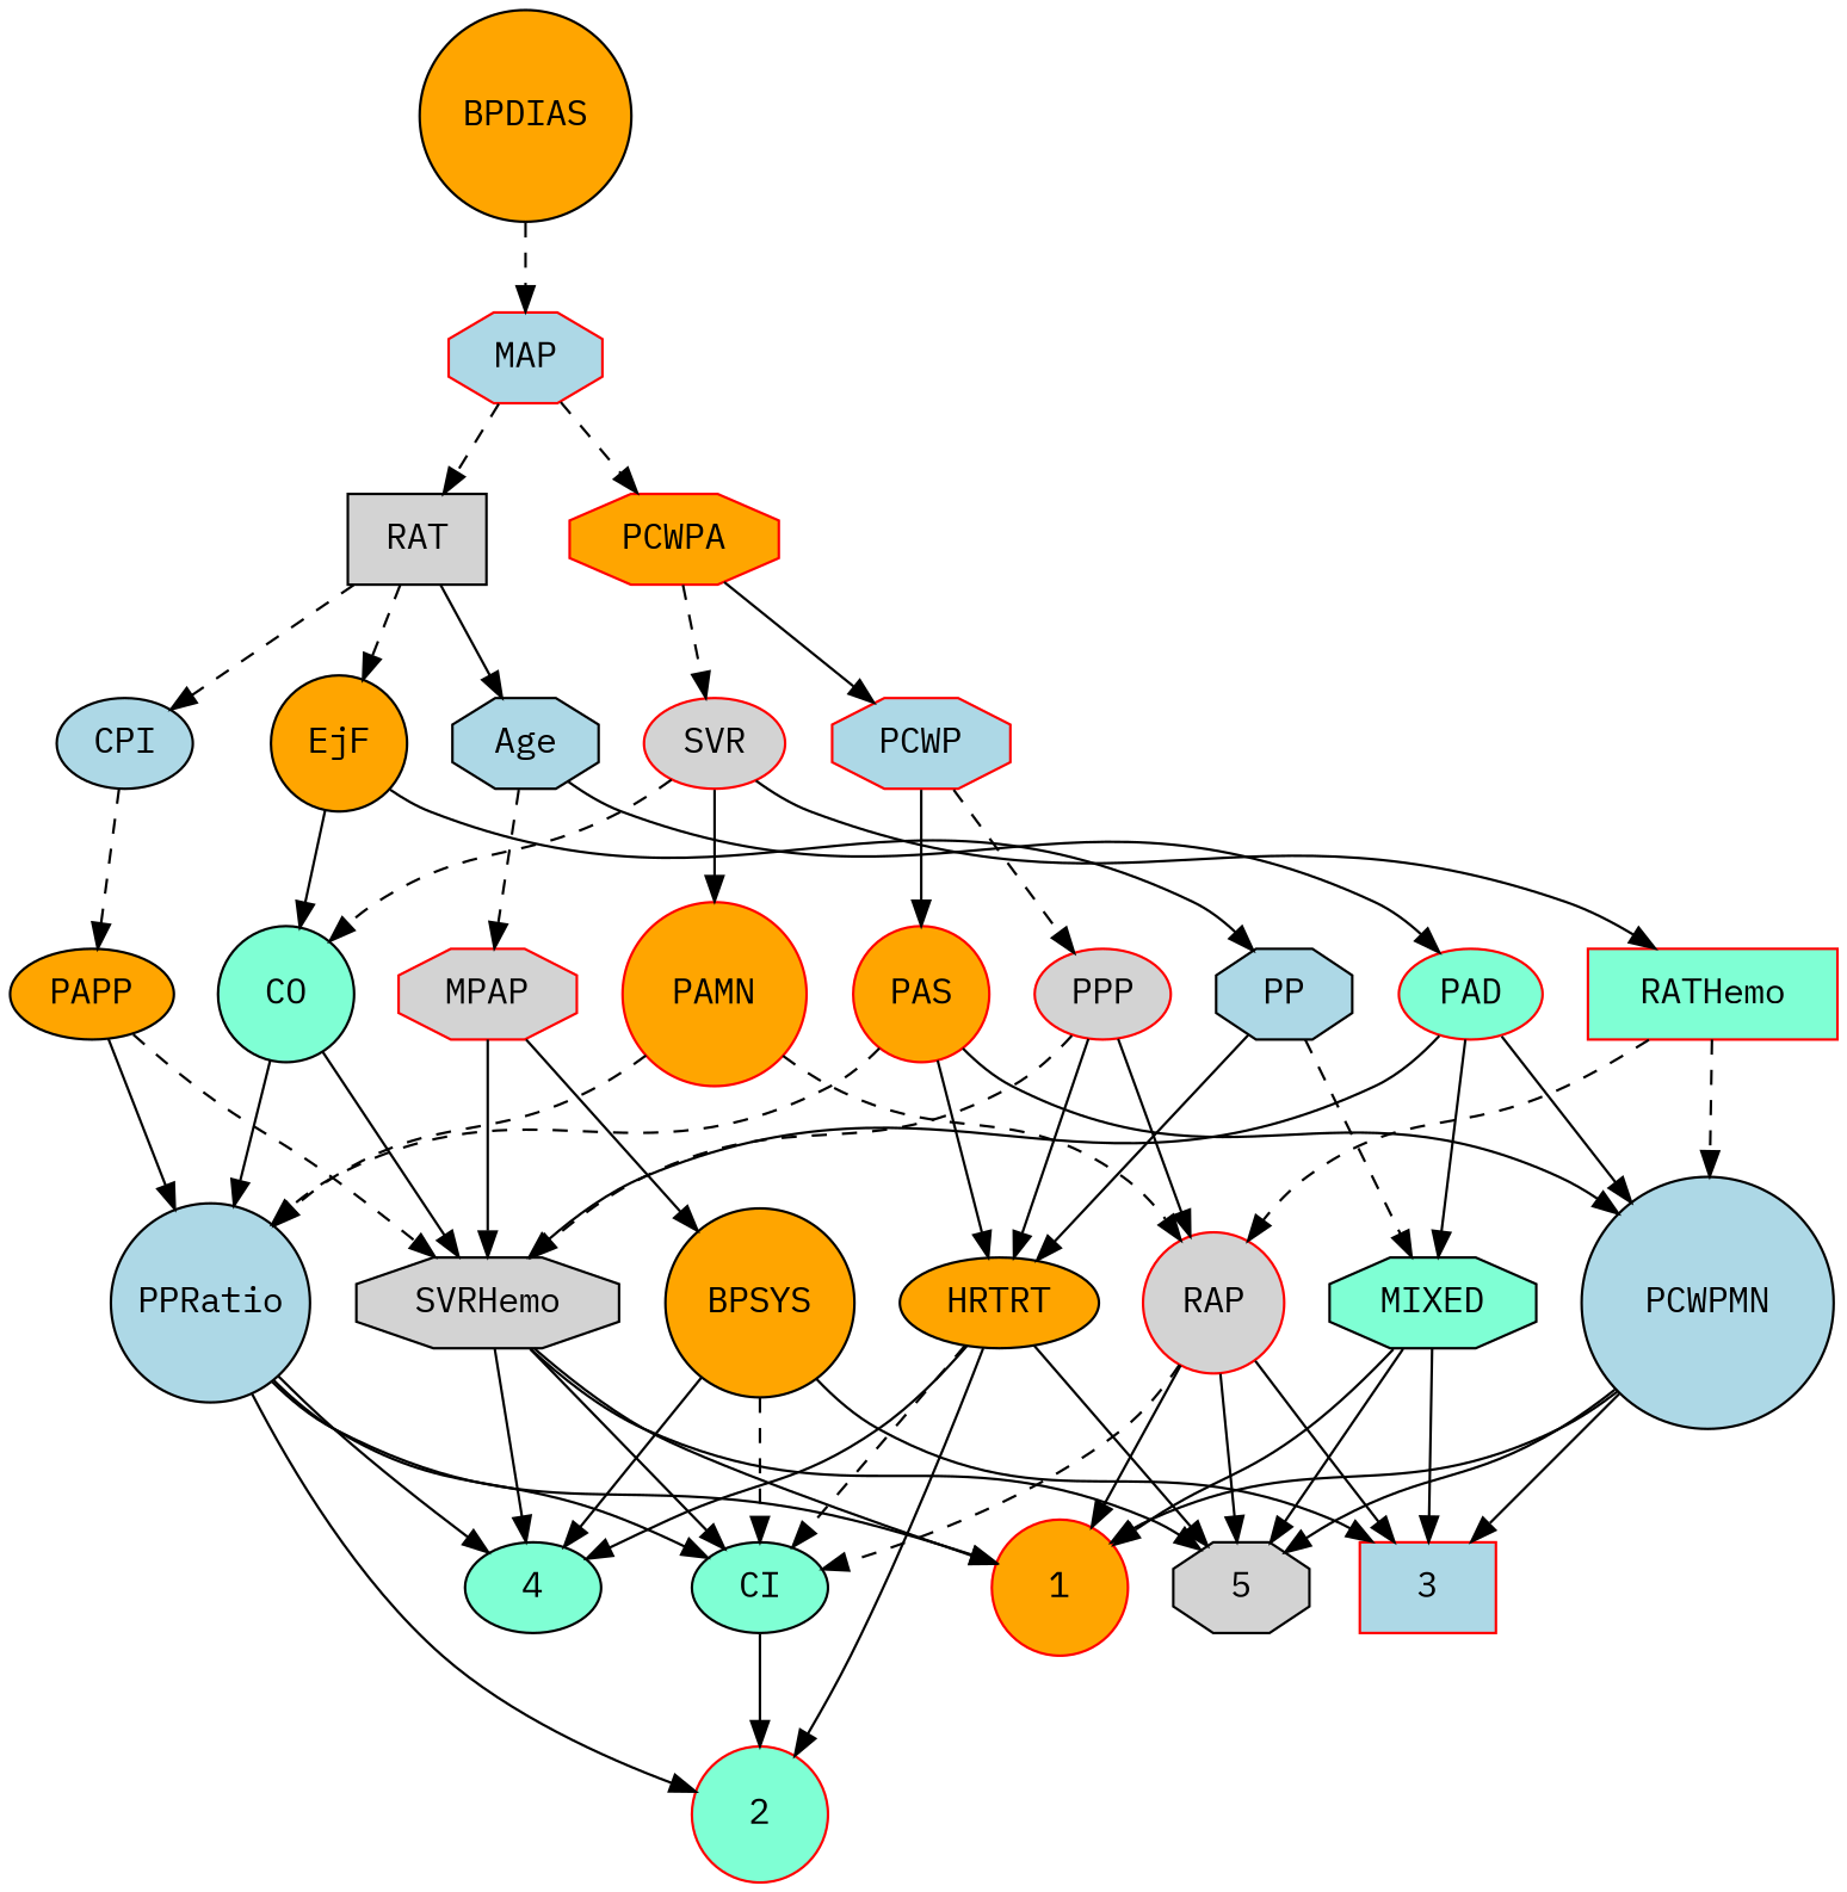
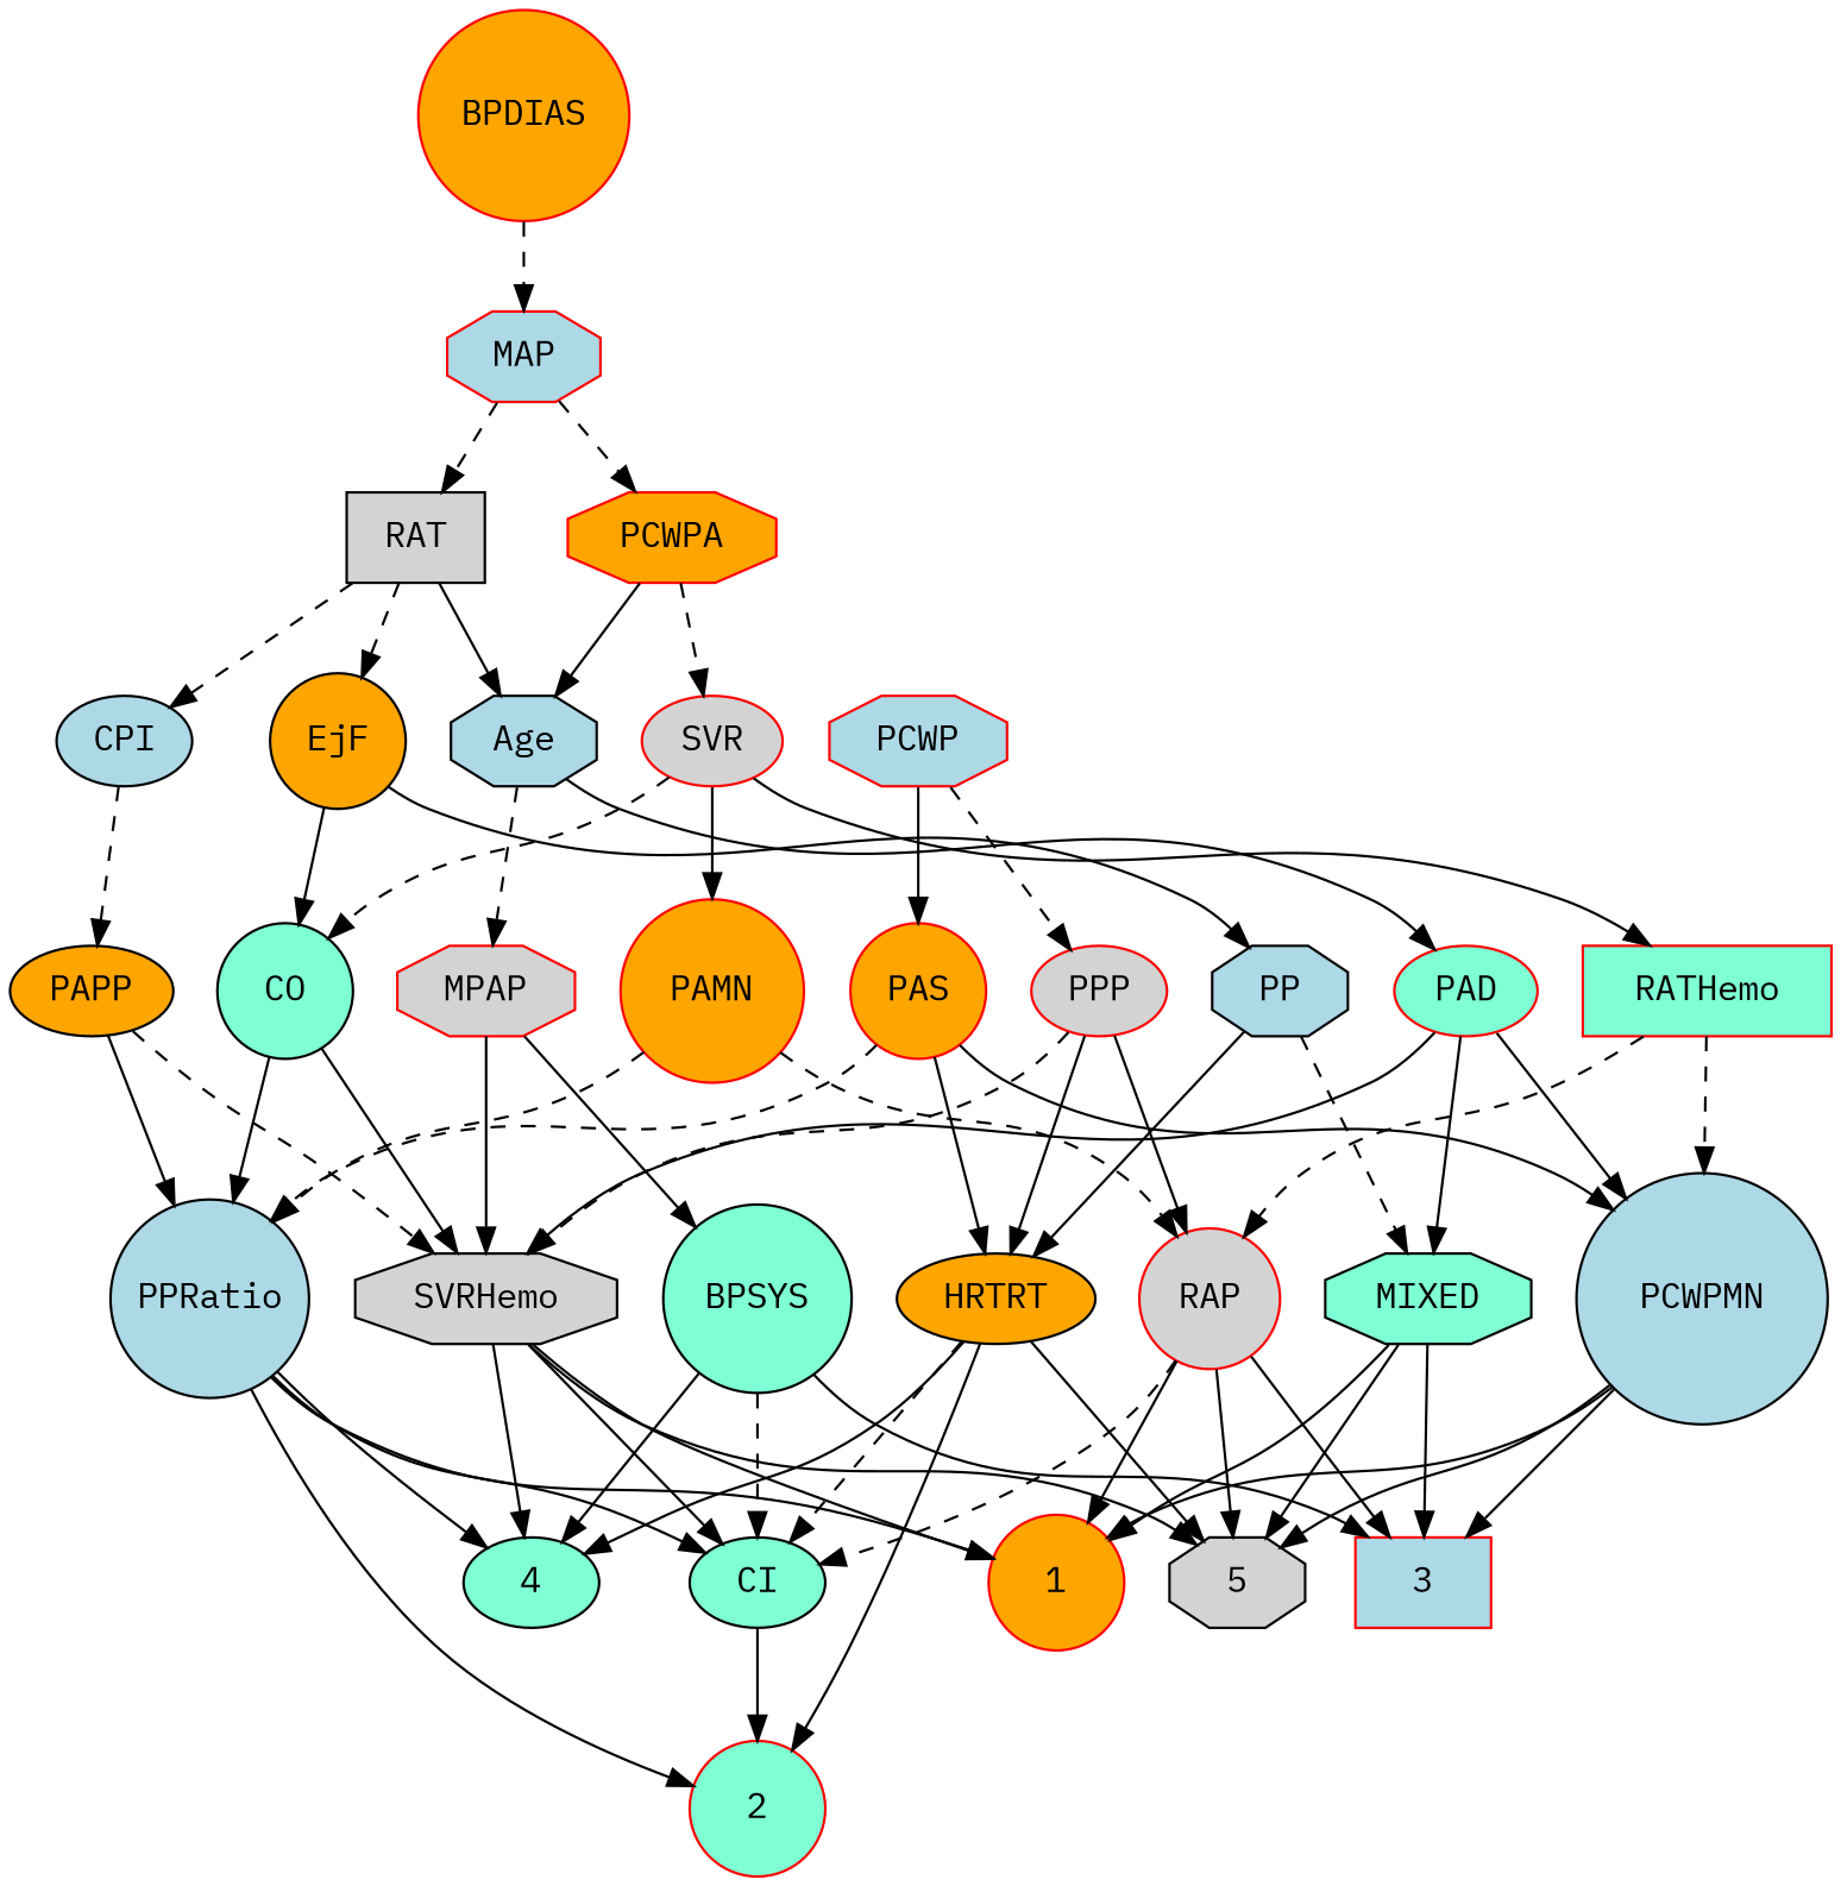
  strict digraph {
    fontname="IBM Plex Mono"
    node [color=black fillcolor=orange fontname="IBM Plex Mono" shape=circle style=filled]
    edge [fontname="IBM Plex Mono" style=solid]
    1 [color=red height=0.5 width=0.75]
    2 [color=red fillcolor=aquamarine height=0.5 width=0.75]
    3 [color=red fillcolor=lightblue height=0.5 shape=box width=0.75]
    4 [fillcolor=aquamarine height=0.5 shape=ellipse width=0.75]
    5 [fillcolor=lightgrey height=0.5 shape=octagon width=0.75]
    Age [fillcolor=lightblue height=0.5 shape=octagon width=0.75]
    MPAP [color=red fillcolor=lightgrey height=0.5 shape=octagon width=0.97491]
    PAD [color=red fillcolor=aquamarine height=0.5 shape=ellipse width=0.79437]
-   BPSYS [height=0.5 width=1.0471]
+   BPSYS [fillcolor=aquamarine height=0.5 width=1.0471]
    SVRHemo [fillcolor=lightgrey height=0.5 shape=octagon width=1.3902]
    MIXED [fillcolor=aquamarine height=0.5 shape=octagon width=1.1193]
    PCWPMN [fillcolor=lightblue height=0.5 width=1.3902]
    CI [fillcolor=aquamarine height=0.5 shape=ellipse width=0.75]
    EjF [height=0.5 width=0.75]
    CO [fillcolor=aquamarine height=0.5 width=0.75]
    PP [fillcolor=lightblue height=0.5 shape=octagon width=0.75]
    PPRatio [fillcolor=lightblue height=0.5 width=1.1013]
    HRTRT [height=0.5 shape=ellipse width=1.1013]
    RAP [color=red fillcolor=lightgrey height=0.5 width=0.77632]
    PAS [color=red height=0.5 width=0.75]
    PAMN [color=red height=0.5 width=1.011]
    RATHemo [color=red fillcolor=aquamarine height=0.5 shape=box width=1.3721]
    CPI [fillcolor=lightblue height=0.5 shape=ellipse width=0.75]
    PAPP [height=0.5 shape=ellipse width=0.88464]
    RAT [fillcolor=lightgrey height=0.5 shape=box width=0.75827]
    SVR [color=red fillcolor=lightgrey height=0.5 shape=ellipse width=0.77632]
    PCWPA [color=red height=0.5 shape=octagon width=1.1555]
    PCWP [color=red fillcolor=lightblue height=0.5 shape=octagon width=0.97491]
    PPP [color=red fillcolor=lightgrey height=0.5 shape=ellipse width=0.75]
-   BPDIAS [height=0.5 width=1.1735]
+   BPDIAS [color=red height=0.5 width=1.1735]
    MAP [color=red fillcolor=lightblue height=0.5 shape=octagon width=0.84854]
    Age -> MPAP [style=dashed]
    Age -> PAD
    MPAP -> BPSYS
    MPAP -> SVRHemo
    PAD -> SVRHemo
    PAD -> MIXED
    PAD -> PCWPMN
    BPSYS -> 3
    BPSYS -> 4
    BPSYS -> CI [style=dashed]
    SVRHemo -> 1
    SVRHemo -> 4
    SVRHemo -> 5
    SVRHemo -> CI
    MIXED -> 1
    MIXED -> 3
    MIXED -> 5
    PCWPMN -> 1
    PCWPMN -> 3
    PCWPMN -> 5
    CI -> 2
    EjF -> CO
    EjF -> PP
    CO -> SVRHemo
    CO -> PPRatio
    PP -> MIXED [style=dashed]
    PP -> HRTRT
    PPRatio -> 1
    PPRatio -> 2
    PPRatio -> 4
    PPRatio -> CI
    HRTRT -> 2
    HRTRT -> 4
    HRTRT -> 5
    HRTRT -> CI [style=dashed]
    RAP -> 1
    RAP -> 3
    RAP -> 5
    RAP -> CI [style=dashed]
    PAS -> PCWPMN
    PAS -> PPRatio [style=dashed]
    PAS -> HRTRT
    PAMN -> PPRatio [style=dashed]
    PAMN -> RAP [style=dashed]
    RATHemo -> PCWPMN [style=dashed]
    RATHemo -> RAP [style=dashed]
    CPI -> PAPP [style=dashed]
    PAPP -> SVRHemo [style=dashed]
    PAPP -> PPRatio
    RAT -> Age
    RAT -> EjF [style=dashed]
    RAT -> CPI [style=dashed]
    SVR -> CO [style=dashed]
    SVR -> PAMN
    SVR -> RATHemo
    PCWPA -> SVR [style=dashed]
-   PCWPA -> PCWP
+   PCWPA -> Age
    PCWP -> PAS
    PCWP -> PPP [style=dashed]
    PPP -> SVRHemo [style=dashed]
    PPP -> HRTRT
    PPP -> RAP
    BPDIAS -> MAP [style=dashed]
    MAP -> RAT [style=dashed]
    MAP -> PCWPA [style=dashed]
  }
